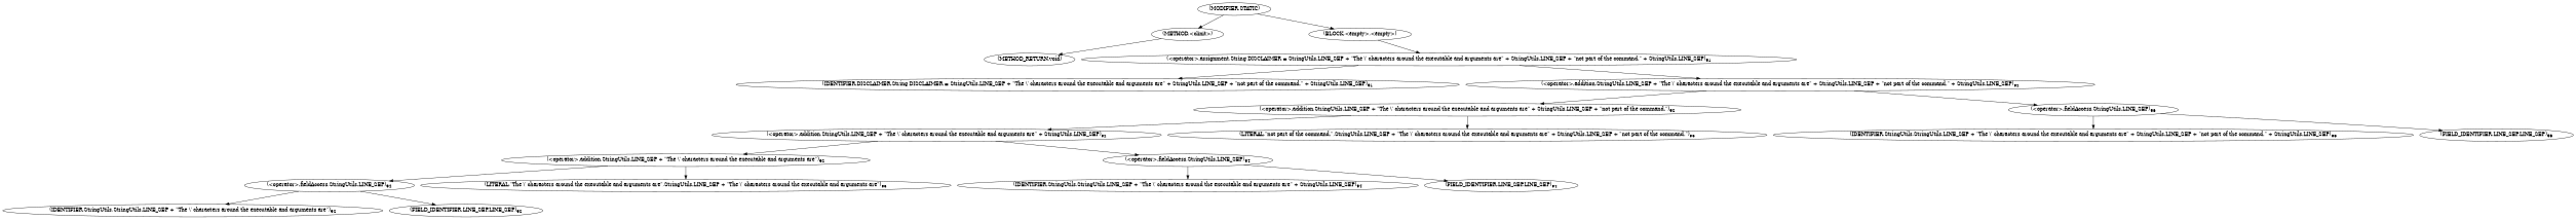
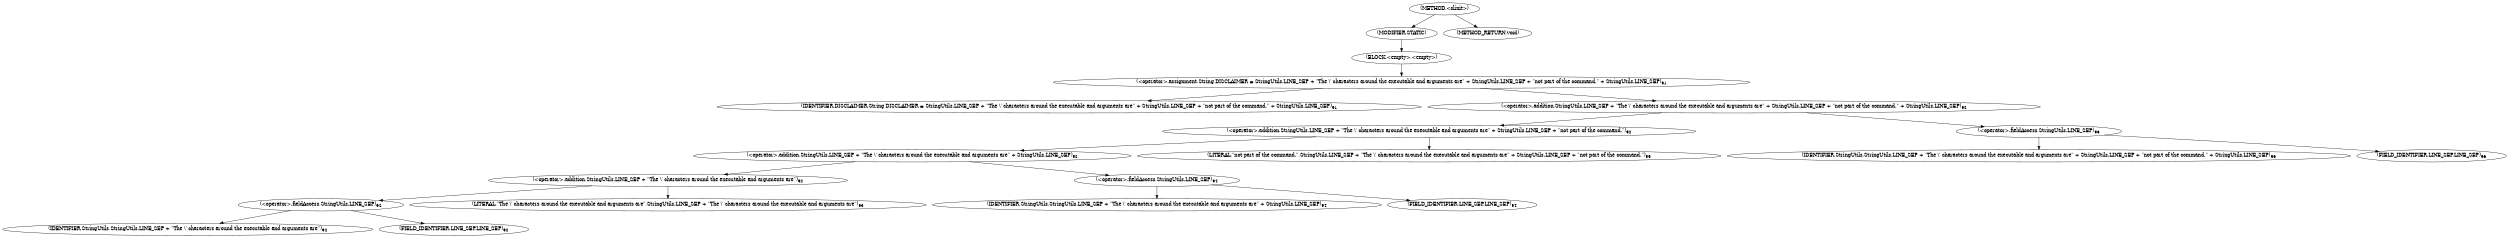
  digraph {
    n1 [label=<(METHOD,&lt;clinit&gt;)>]
    n2 [label=<(MODIFIER,STATIC)>]
    n3 [label=<(METHOD_RETURN,void)>]
    n4 [label=<(BLOCK,&lt;empty&gt;,&lt;empty&gt;)>]
    n5 [label=<(&lt;operator&gt;.assignment,String DISCLAIMER = StringUtils.LINE_SEP + &quot;The \' characters around the executable and arguments are&quot; + StringUtils.LINE_SEP + &quot;not part of the command.&quot; + StringUtils.LINE_SEP)<SUB>91</SUB>>]
    n6 [label=<(IDENTIFIER,DISCLAIMER,String DISCLAIMER = StringUtils.LINE_SEP + &quot;The \' characters around the executable and arguments are&quot; + StringUtils.LINE_SEP + &quot;not part of the command.&quot; + StringUtils.LINE_SEP)<SUB>91</SUB>>]
    n7 [label=<(&lt;operator&gt;.addition,StringUtils.LINE_SEP + &quot;The \' characters around the executable and arguments are&quot; + StringUtils.LINE_SEP + &quot;not part of the command.&quot; + StringUtils.LINE_SEP)<SUB>92</SUB>>]
    n8 [label=<(&lt;operator&gt;.addition,StringUtils.LINE_SEP + &quot;The \' characters around the executable and arguments are&quot; + StringUtils.LINE_SEP + &quot;not part of the command.&quot;)<SUB>92</SUB>>]
    n9 [label=<(&lt;operator&gt;.fieldAccess,StringUtils.LINE_SEP)<SUB>96</SUB>>]
    n10 [label=<(&lt;operator&gt;.addition,StringUtils.LINE_SEP + &quot;The \' characters around the executable and arguments are&quot; + StringUtils.LINE_SEP)<SUB>92</SUB>>]
    n11 [label=<(LITERAL,&quot;not part of the command.&quot;,StringUtils.LINE_SEP + &quot;The \' characters around the executable and arguments are&quot; + StringUtils.LINE_SEP + &quot;not part of the command.&quot;)<SUB>95</SUB>>]
    n12 [label=<(IDENTIFIER,StringUtils,StringUtils.LINE_SEP + &quot;The \' characters around the executable and arguments are&quot; + StringUtils.LINE_SEP + &quot;not part of the command.&quot; + StringUtils.LINE_SEP)<SUB>96</SUB>>]
    n13 [label=<(FIELD_IDENTIFIER,LINE_SEP,LINE_SEP)<SUB>96</SUB>>]
    n14 [label=<(&lt;operator&gt;.addition,StringUtils.LINE_SEP + &quot;The \' characters around the executable and arguments are&quot;)<SUB>92</SUB>>]
    n15 [label=<(&lt;operator&gt;.fieldAccess,StringUtils.LINE_SEP)<SUB>94</SUB>>]
    n16 [label=<(&lt;operator&gt;.fieldAccess,StringUtils.LINE_SEP)<SUB>92</SUB>>]
    n17 [label=<(LITERAL,&quot;The \' characters around the executable and arguments are&quot;,StringUtils.LINE_SEP + &quot;The \' characters around the executable and arguments are&quot;)<SUB>93</SUB>>]
    n18 [label=<(IDENTIFIER,StringUtils,StringUtils.LINE_SEP + &quot;The \' characters around the executable and arguments are&quot; + StringUtils.LINE_SEP)<SUB>94</SUB>>]
    n19 [label=<(FIELD_IDENTIFIER,LINE_SEP,LINE_SEP)<SUB>94</SUB>>]
    n20 [label=<(IDENTIFIER,StringUtils,StringUtils.LINE_SEP + &quot;The \' characters around the executable and arguments are&quot;)<SUB>92</SUB>>]
    n21 [label=<(FIELD_IDENTIFIER,LINE_SEP,LINE_SEP)<SUB>92</SUB>>]
-   n2 -> n1
+   n1 -> n2
    n1 -> n3
    n2 -> n4
    n4 -> n5
    n5 -> n6
    n5 -> n7
    n7 -> n8
    n7 -> n9
    n8 -> n10
    n8 -> n11
    n9 -> n12
    n9 -> n13
    n10 -> n14
    n10 -> n15
    n14 -> n16
    n14 -> n17
    n15 -> n18
    n15 -> n19
    n16 -> n20
    n16 -> n21
  }
